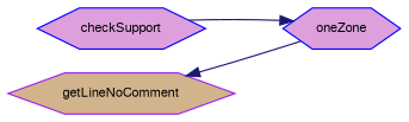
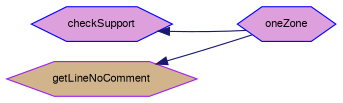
  digraph {
    rankdir=LR
    node [color=blue fillcolor=plum fontname=FreeSans fontsize=10 shape=hexagon style=filled]
    edge [color=midnightblue dir=back fontname=FreeSans fontsize=10 labelfontname=FreeSans labelfontsize=10 style=solid]
    n1 [fontcolor=black height=0.2 label=checkSupport width=0.4]
    n2 [height=0.2 label=oneZone width=0.4]
    n3 [color=purple fillcolor=tan height=0.2 label=getLineNoComment width=0.4]
-   n2 -> n1
+   n1 -> n2
    n3 -> n2
  }
